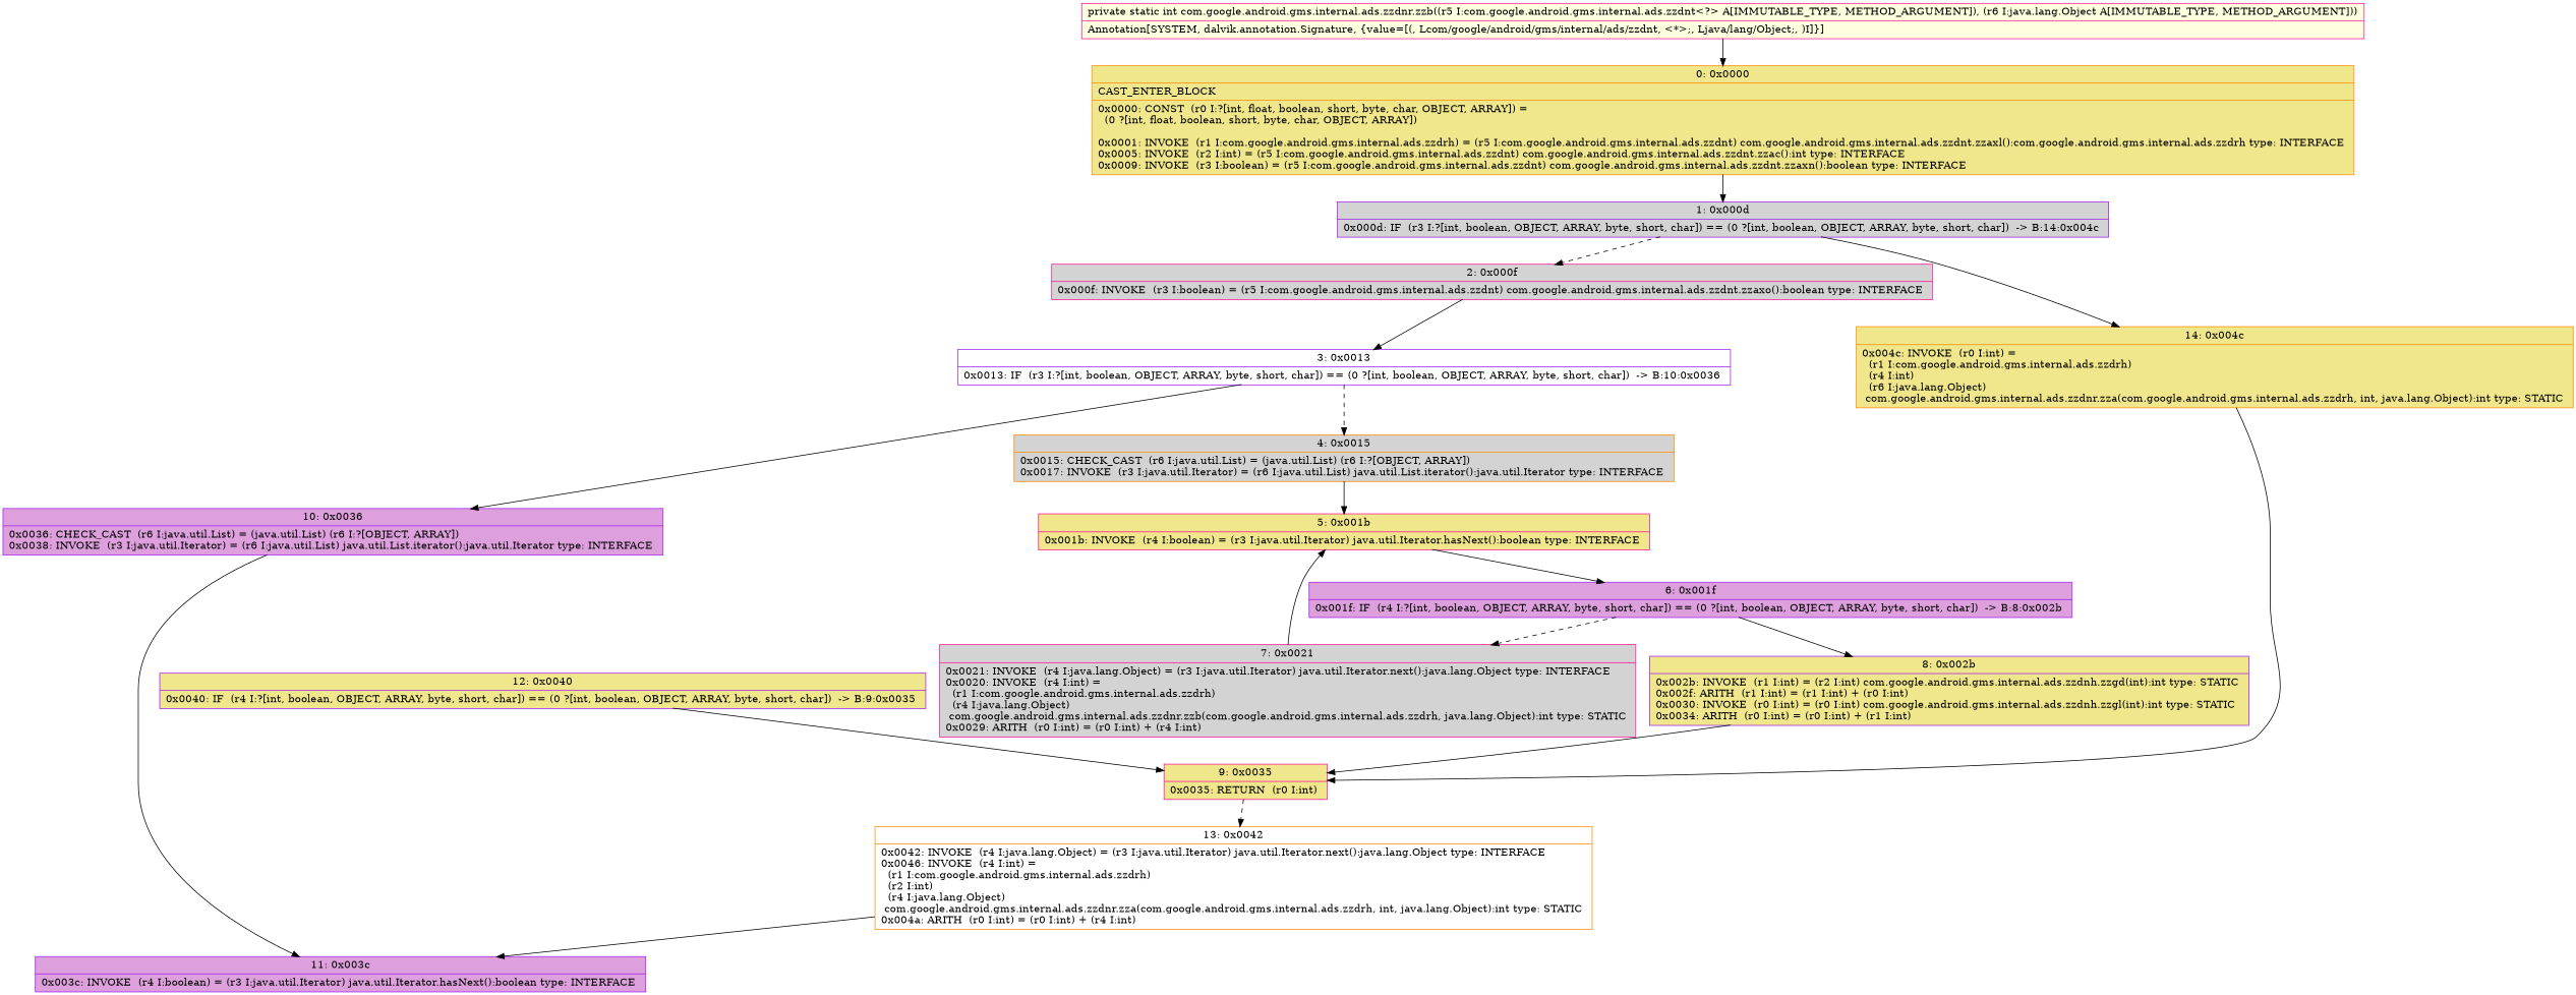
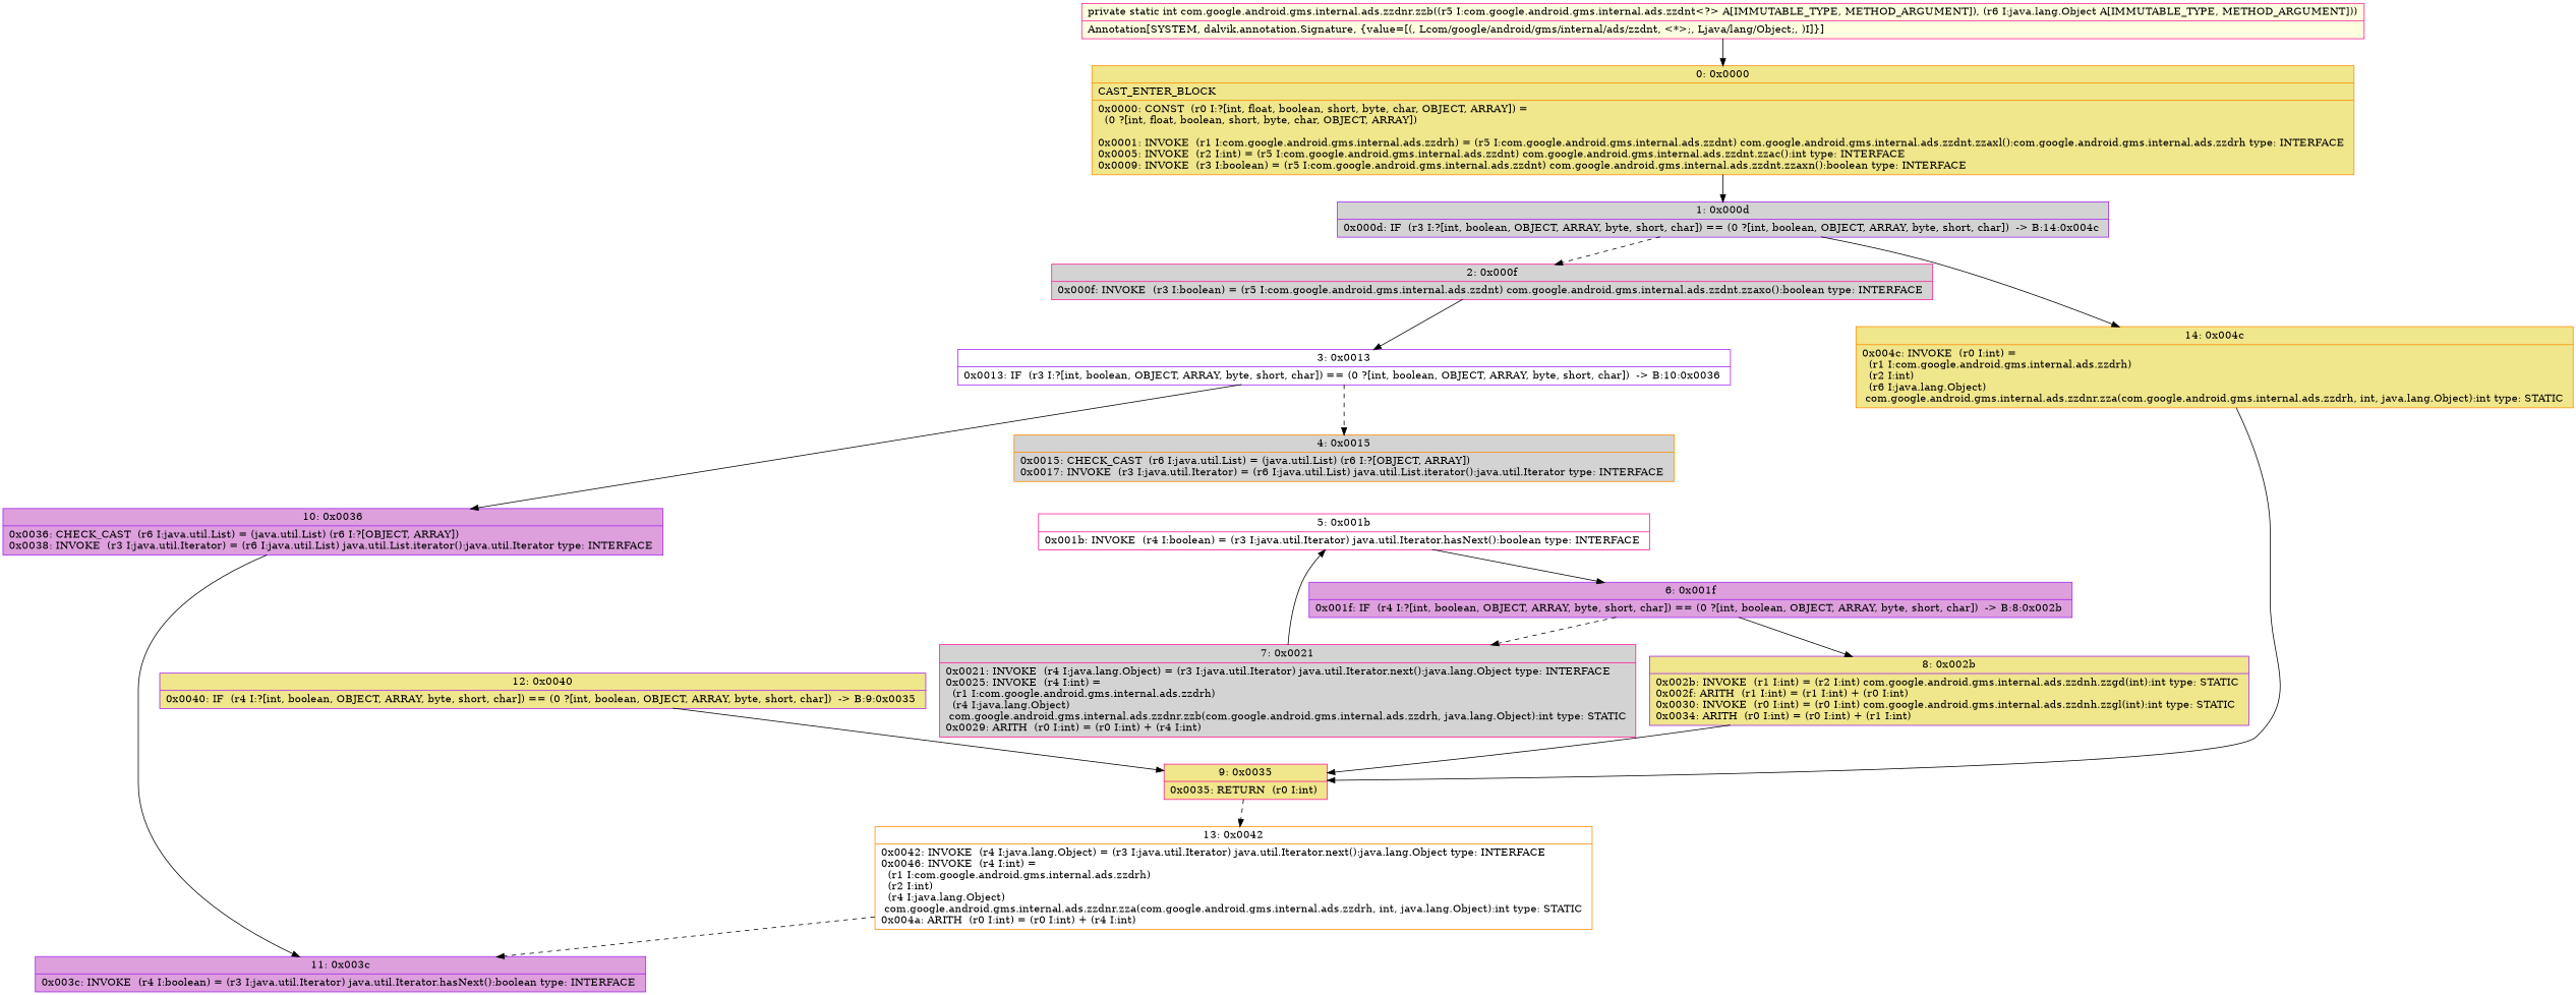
  digraph {
    node [color=purple fillcolor=khaki shape=record style=filled]
    n1 [color=darkorange label="{0\:\ 0x0000|CAST_ENTER_BLOCK\l|0x0000: CONST  (r0 I:?[int, float, boolean, short, byte, char, OBJECT, ARRAY]) = \l  (0 ?[int, float, boolean, short, byte, char, OBJECT, ARRAY])\l \l0x0001: INVOKE  (r1 I:com.google.android.gms.internal.ads.zzdrh) = (r5 I:com.google.android.gms.internal.ads.zzdnt) com.google.android.gms.internal.ads.zzdnt.zzaxl():com.google.android.gms.internal.ads.zzdrh type: INTERFACE \l0x0005: INVOKE  (r2 I:int) = (r5 I:com.google.android.gms.internal.ads.zzdnt) com.google.android.gms.internal.ads.zzdnt.zzac():int type: INTERFACE \l0x0009: INVOKE  (r3 I:boolean) = (r5 I:com.google.android.gms.internal.ads.zzdnt) com.google.android.gms.internal.ads.zzdnt.zzaxn():boolean type: INTERFACE \l}"]
    n2 [fillcolor=lightgrey label="{1\:\ 0x000d|0x000d: IF  (r3 I:?[int, boolean, OBJECT, ARRAY, byte, short, char]) == (0 ?[int, boolean, OBJECT, ARRAY, byte, short, char])  \-\> B:14:0x004c \l}"]
    n3 [color=deeppink fillcolor=lightgrey label="{2\:\ 0x000f|0x000f: INVOKE  (r3 I:boolean) = (r5 I:com.google.android.gms.internal.ads.zzdnt) com.google.android.gms.internal.ads.zzdnt.zzaxo():boolean type: INTERFACE \l}"]
-   n4 [color=darkorange label="{14\:\ 0x004c|0x004c: INVOKE  (r0 I:int) = \l  (r1 I:com.google.android.gms.internal.ads.zzdrh)\l  (r4 I:int)\l  (r6 I:java.lang.Object)\l com.google.android.gms.internal.ads.zzdnr.zza(com.google.android.gms.internal.ads.zzdrh, int, java.lang.Object):int type: STATIC \l}"]
+   n4 [color=darkorange label="{14\:\ 0x004c|0x004c: INVOKE  (r0 I:int) = \l  (r1 I:com.google.android.gms.internal.ads.zzdrh)\l  (r2 I:int)\l  (r6 I:java.lang.Object)\l com.google.android.gms.internal.ads.zzdnr.zza(com.google.android.gms.internal.ads.zzdrh, int, java.lang.Object):int type: STATIC \l}"]
    n5 [fillcolor=white label="{3\:\ 0x0013|0x0013: IF  (r3 I:?[int, boolean, OBJECT, ARRAY, byte, short, char]) == (0 ?[int, boolean, OBJECT, ARRAY, byte, short, char])  \-\> B:10:0x0036 \l}"]
    n6 [color=deeppink label="{9\:\ 0x0035|0x0035: RETURN  (r0 I:int) \l}"]
    n7 [color=darkorange fillcolor=lightgrey label="{4\:\ 0x0015|0x0015: CHECK_CAST  (r6 I:java.util.List) = (java.util.List) (r6 I:?[OBJECT, ARRAY]) \l0x0017: INVOKE  (r3 I:java.util.Iterator) = (r6 I:java.util.List) java.util.List.iterator():java.util.Iterator type: INTERFACE \l}"]
    n8 [fillcolor=plum label="{10\:\ 0x0036|0x0036: CHECK_CAST  (r6 I:java.util.List) = (java.util.List) (r6 I:?[OBJECT, ARRAY]) \l0x0038: INVOKE  (r3 I:java.util.Iterator) = (r6 I:java.util.List) java.util.List.iterator():java.util.Iterator type: INTERFACE \l}"]
-   n9 [color=deeppink label="{5\:\ 0x001b|0x001b: INVOKE  (r4 I:boolean) = (r3 I:java.util.Iterator) java.util.Iterator.hasNext():boolean type: INTERFACE \l}"]
+   n9 [color=deeppink fillcolor=white label="{5\:\ 0x001b|0x001b: INVOKE  (r4 I:boolean) = (r3 I:java.util.Iterator) java.util.Iterator.hasNext():boolean type: INTERFACE \l}"]
    n10 [fillcolor=plum label="{11\:\ 0x003c|0x003c: INVOKE  (r4 I:boolean) = (r3 I:java.util.Iterator) java.util.Iterator.hasNext():boolean type: INTERFACE \l}"]
    n11 [fillcolor=plum label="{6\:\ 0x001f|0x001f: IF  (r4 I:?[int, boolean, OBJECT, ARRAY, byte, short, char]) == (0 ?[int, boolean, OBJECT, ARRAY, byte, short, char])  \-\> B:8:0x002b \l}"]
-   n12 [color=deeppink fillcolor=lightgrey label="{7\:\ 0x0021|0x0021: INVOKE  (r4 I:java.lang.Object) = (r3 I:java.util.Iterator) java.util.Iterator.next():java.lang.Object type: INTERFACE \l0x0020: INVOKE  (r4 I:int) = \l  (r1 I:com.google.android.gms.internal.ads.zzdrh)\l  (r4 I:java.lang.Object)\l com.google.android.gms.internal.ads.zzdnr.zzb(com.google.android.gms.internal.ads.zzdrh, java.lang.Object):int type: STATIC \l0x0029: ARITH  (r0 I:int) = (r0 I:int) + (r4 I:int) \l}"]
+   n12 [color=deeppink fillcolor=lightgrey label="{7\:\ 0x0021|0x0021: INVOKE  (r4 I:java.lang.Object) = (r3 I:java.util.Iterator) java.util.Iterator.next():java.lang.Object type: INTERFACE \l0x0025: INVOKE  (r4 I:int) = \l  (r1 I:com.google.android.gms.internal.ads.zzdrh)\l  (r4 I:java.lang.Object)\l com.google.android.gms.internal.ads.zzdnr.zzb(com.google.android.gms.internal.ads.zzdrh, java.lang.Object):int type: STATIC \l0x0029: ARITH  (r0 I:int) = (r0 I:int) + (r4 I:int) \l}"]
    n13 [label="{8\:\ 0x002b|0x002b: INVOKE  (r1 I:int) = (r2 I:int) com.google.android.gms.internal.ads.zzdnh.zzgd(int):int type: STATIC \l0x002f: ARITH  (r1 I:int) = (r1 I:int) + (r0 I:int) \l0x0030: INVOKE  (r0 I:int) = (r0 I:int) com.google.android.gms.internal.ads.zzdnh.zzgl(int):int type: STATIC \l0x0034: ARITH  (r0 I:int) = (r0 I:int) + (r1 I:int) \l}"]
    n14 [color=darkorange fillcolor=white label="{13\:\ 0x0042|0x0042: INVOKE  (r4 I:java.lang.Object) = (r3 I:java.util.Iterator) java.util.Iterator.next():java.lang.Object type: INTERFACE \l0x0046: INVOKE  (r4 I:int) = \l  (r1 I:com.google.android.gms.internal.ads.zzdrh)\l  (r2 I:int)\l  (r4 I:java.lang.Object)\l com.google.android.gms.internal.ads.zzdnr.zza(com.google.android.gms.internal.ads.zzdrh, int, java.lang.Object):int type: STATIC \l0x004a: ARITH  (r0 I:int) = (r0 I:int) + (r4 I:int) \l}"]
    n15 [label="{12\:\ 0x0040|0x0040: IF  (r4 I:?[int, boolean, OBJECT, ARRAY, byte, short, char]) == (0 ?[int, boolean, OBJECT, ARRAY, byte, short, char])  \-\> B:9:0x0035 \l}"]
    n16 [color=deeppink fillcolor=lightyellow label="{private static int com.google.android.gms.internal.ads.zzdnr.zzb((r5 I:com.google.android.gms.internal.ads.zzdnt\<?\> A[IMMUTABLE_TYPE, METHOD_ARGUMENT]), (r6 I:java.lang.Object A[IMMUTABLE_TYPE, METHOD_ARGUMENT]))  | Annotation[SYSTEM, dalvik.annotation.Signature, \{value=[(, Lcom\/google\/android\/gms\/internal\/ads\/zzdnt, \<*\>;, Ljava\/lang\/Object;, )I]\}]\l}"]
    n1 -> n2
    n2 -> n3 [style=dashed]
    n2 -> n4
    n3 -> n5
    n4 -> n6
    n5 -> n7 [style=dashed]
    n5 -> n8
    n6 -> n14 [style=dashed]
-   n7 -> n9
    n8 -> n10
    n9 -> n11
    n11 -> n12 [style=dashed]
    n11 -> n13
    n12 -> n9
    n13 -> n6
-   n14 -> n10
+   n14 -> n10 [style=dashed]
    n15 -> n6
    n16 -> n1
  }
